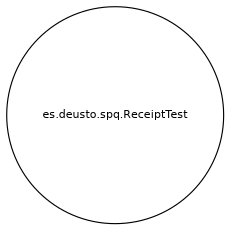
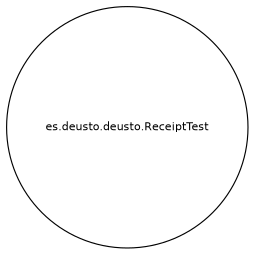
  digraph {
    rankdir=LR
-   n1 [color=black fillcolor=white fontname=Helvetica fontsize=10 height=0.2 label="es.deusto.spq.ReceiptTest" shape=circle style=filled width=0.4]
+   n1 [color=black fillcolor=white fontname=Helvetica fontsize=10 height=0.2 label="es.deusto.deusto.ReceiptTest" shape=circle style=filled width=0.4]
  }
